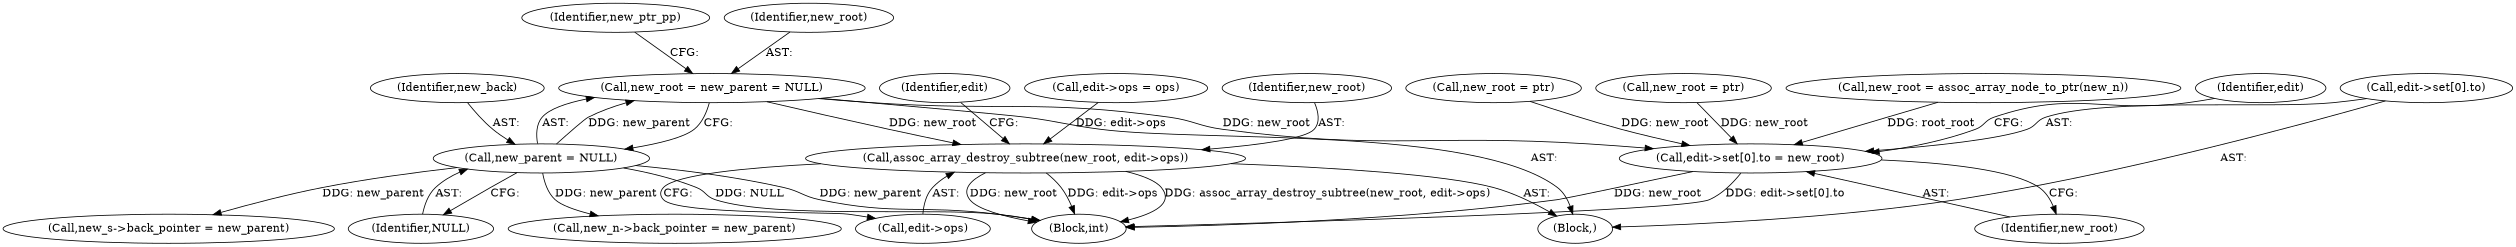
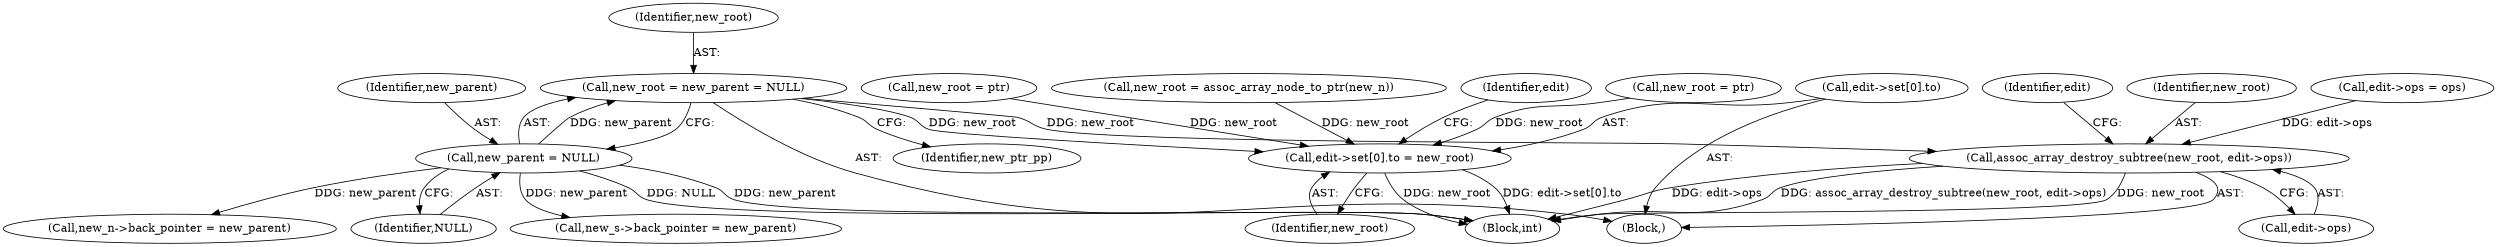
  digraph {
    n1 [label="(Call,new_root = new_parent = NULL)"]
    n2 [label="(Call,new_parent = NULL)"]
    n3 [label="(Call,edit->set[0].to = new_root)"]
    n4 [label="(Call,assoc_array_destroy_subtree(new_root, edit->ops))"]
    n5 [label="(Block,)"]
    n6 [label="(Identifier,NULL)"]
    n7 [label="(Call,new_n->back_pointer = new_parent)"]
    n8 [label="(Block,int)"]
    n9 [label="(Call,new_s->back_pointer = new_parent)"]
    n10 [label="(Identifier,new_root)"]
    n11 [label="(Call,edit->ops)"]
    n12 [label="(Identifier,new_ptr_pp)"]
    n13 [label="(Identifier,new_root)"]
    n14 [label="(Identifier,edit)"]
    n15 [label="(Identifier,new_root)"]
-   n16 [label="(Identifier,new_back)"]
+   n16 [label="(Identifier,new_parent)"]
    n17 [label="(Call,new_root = ptr)"]
    n18 [label="(Call,new_root = assoc_array_node_to_ptr(new_n))"]
    n19 [label="(Call,edit->ops = ops)"]
    n20 [label="(Identifier,edit)"]
    n21 [label="(Call,new_root = ptr)"]
    n22 [label="(Call,edit->set[0].to)"]
    n1 -> n2 [label="CFG: "]
    n1 -> n3 [label="DDG: new_root"]
    n1 -> n4 [label="DDG: new_root"]
    n1 -> n5 [label="AST: "]
    n2 -> n1 [label="AST: "]
    n2 -> n1 [label="DDG: new_parent"]
    n2 -> n6 [label="CFG: "]
    n2 -> n7 [label="DDG: new_parent"]
    n2 -> n8 [label="DDG: NULL"]
    n2 -> n8 [label="DDG: new_parent"]
    n2 -> n9 [label="DDG: new_parent"]
    n3 -> n8 [label="DDG: edit->set[0].to"]
    n3 -> n8 [label="DDG: new_root"]
    n3 -> n10 [label="CFG: "]
    n4 -> n5 [label="AST: "]
    n4 -> n8 [label="DDG: edit->ops"]
    n4 -> n8 [label="DDG: assoc_array_destroy_subtree(new_root, edit->ops)"]
    n4 -> n8 [label="DDG: new_root"]
    n4 -> n11 [label="CFG: "]
    n6 -> n2 [label="AST: "]
    n10 -> n3 [label="AST: "]
    n11 -> n4 [label="AST: "]
-   n12 -> n1 [label="CFG: "]
+   n1 -> n12 [label="CFG: "]
    n13 -> n1 [label="AST: "]
    n14 -> n4 [label="CFG: "]
    n15 -> n4 [label="AST: "]
    n16 -> n2 [label="AST: "]
    n17 -> n3 [label="DDG: new_root"]
-   n18 -> n3 [label="DDG: root_root"]
+   n18 -> n3 [label="DDG: new_root"]
    n19 -> n4 [label="DDG: edit->ops"]
    n20 -> n3 [label="CFG: "]
    n21 -> n3 [label="DDG: new_root"]
    n22 -> n3 [label="AST: "]
    n22 -> n5 [label="AST: "]
  }
